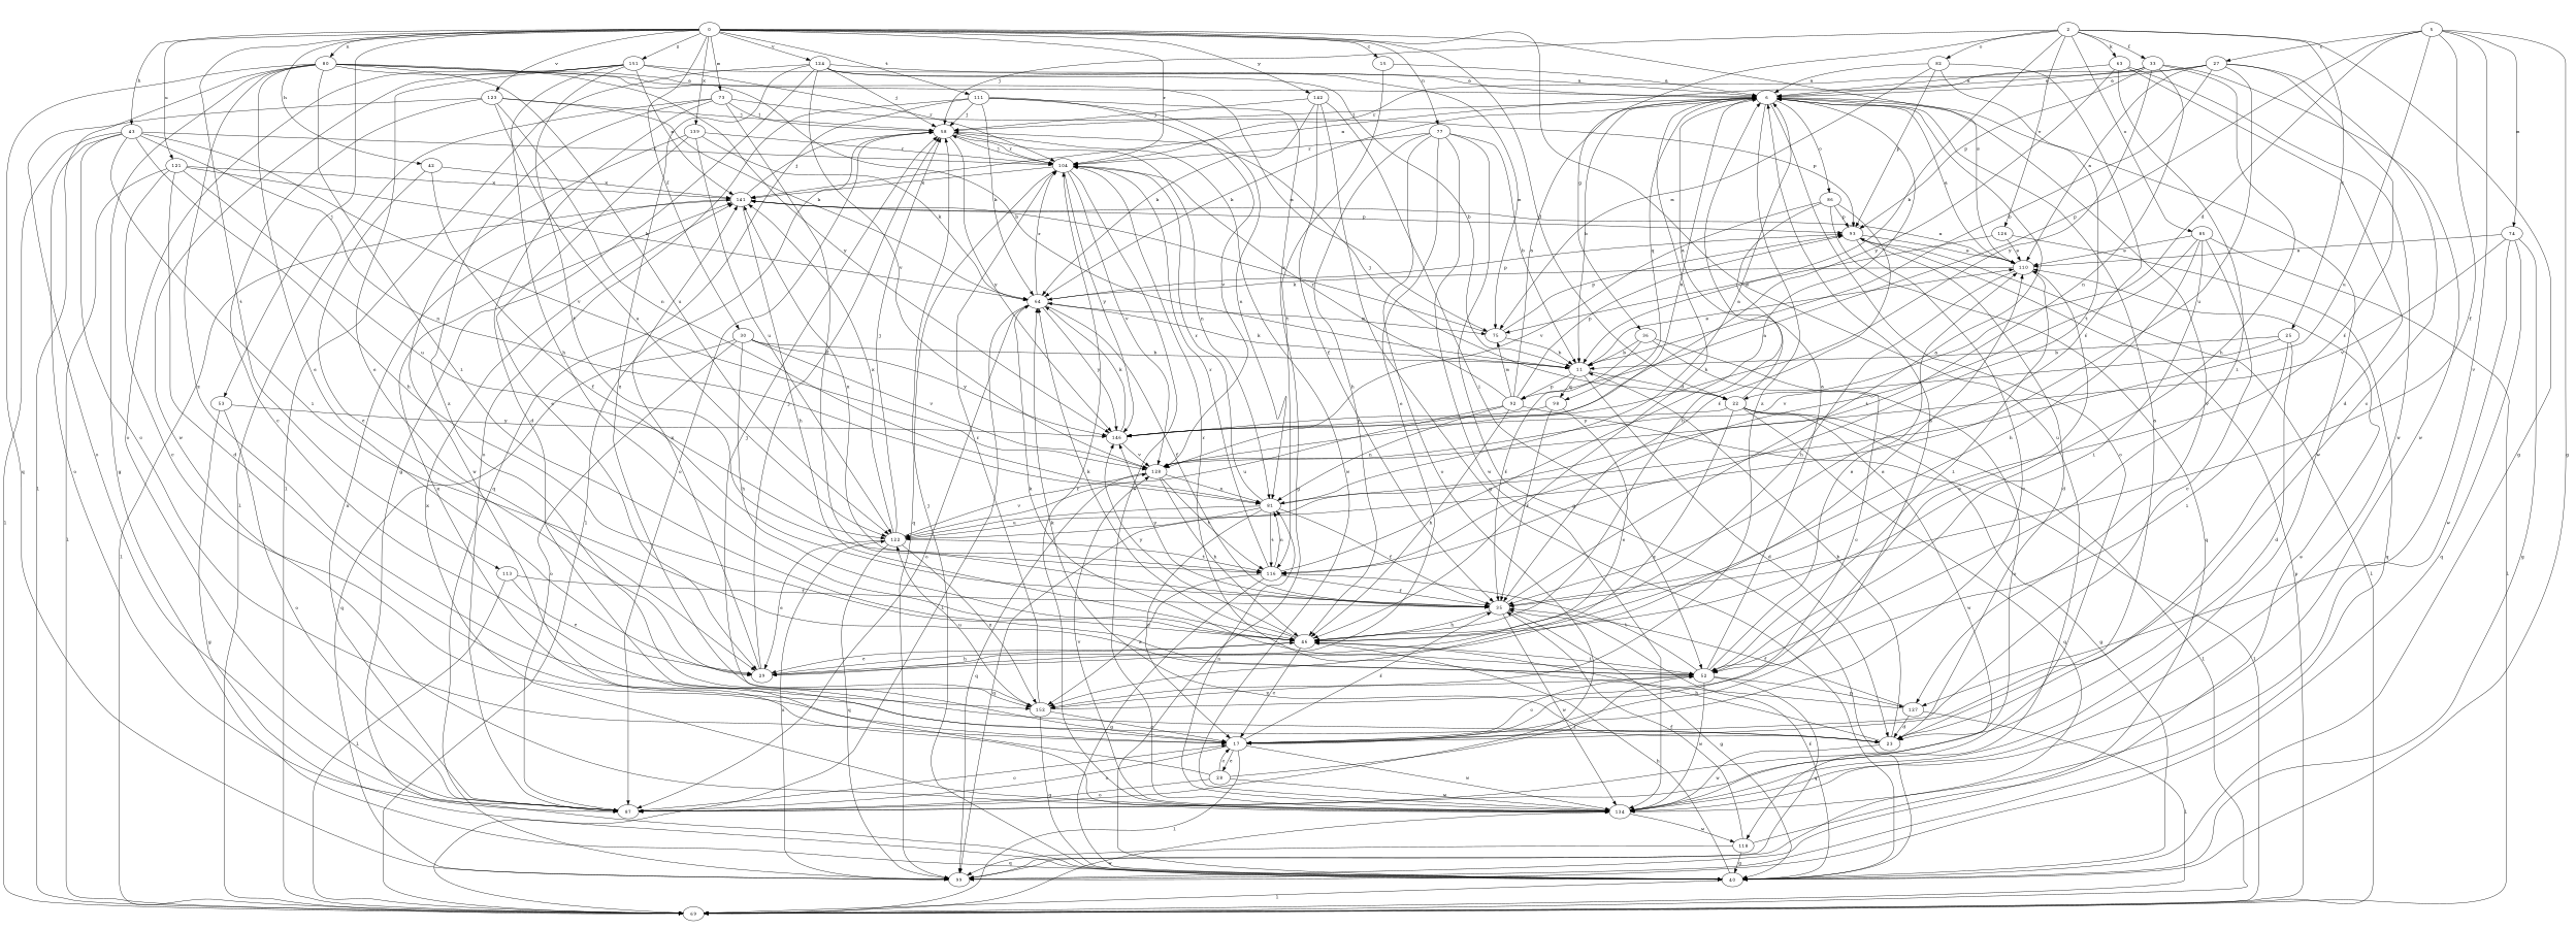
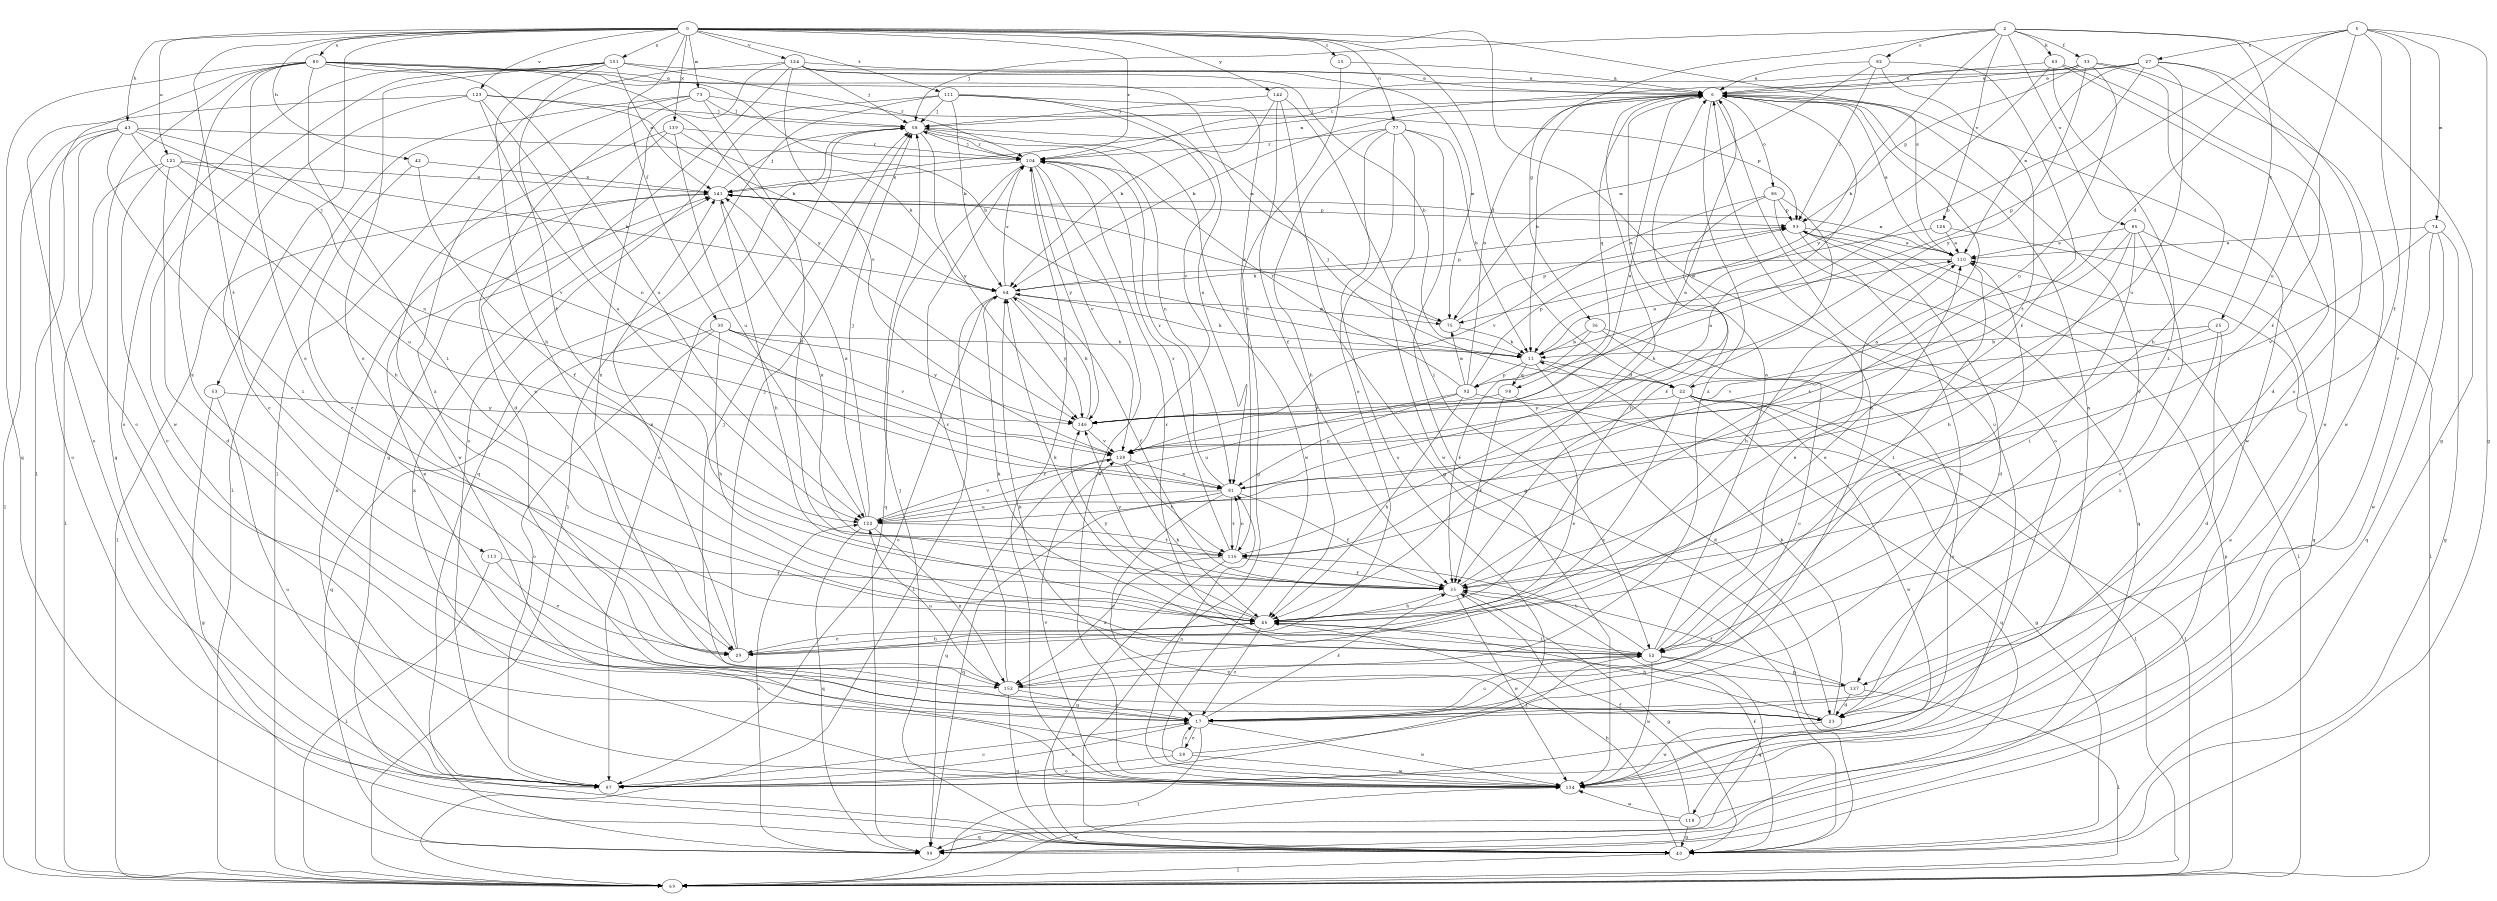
  strict digraph {
    fontname="Courier Prime"
    node [fontname="Courier Prime"]
    edge [fontname="Courier Prime"]
    0
    15
    22
    30
    42
    43
    53
    73
    77
    80
    104
    110
    111
    113
    118
    121
    123
    124
    139
    142
    151
    6
    116
    40
    58
    134
    152
    69
    99
    146
    11
    46
    87
    128
    35
    141
    29
    17
    52
    81
    23
    93
    122
    75
    64
    2
    25
    33
    36
    63
    82
    85
    126
    92
    98
    5
    27
    74
    127
    86
    28
    0 -> 15 [label=c]
    0 -> 22 [label=d]
    0 -> 30 [label=f]
    0 -> 42 [label=h]
    0 -> 43 [label=h]
    0 -> 53 [label=j]
    0 -> 73 [label=m]
    0 -> 77 [label=n]
    0 -> 80 [label=n]
    0 -> 104 [label=r]
    0 -> 110 [label=s]
    0 -> 111 [label=t]
    0 -> 113 [label=t]
    0 -> 118 [label=u]
    0 -> 121 [label=u]
    0 -> 123 [label=v]
    0 -> 124 [label=v]
    0 -> 139 [label=x]
    0 -> 142 [label=y]
    0 -> 151 [label=z]
    15 -> 6 [label=a]
    15 -> 116 [label=t]
    22 -> 6 [label=a]
    22 -> 40 [label=g]
    22 -> 58 [label=j]
    22 -> 134 [label=w]
    22 -> 152 [label=z]
    22 -> 69 [label=l]
    22 -> 99 [label=q]
    22 -> 146 [label=y]
    30 -> 99 [label=q]
    30 -> 146 [label=y]
    30 -> 11 [label=b]
    30 -> 46 [label=h]
    30 -> 87 [label=o]
    30 -> 128 [label=v]
    42 -> 35 [label=f]
    42 -> 141 [label=x]
    42 -> 29 [label=e]
    43 -> 104 [label=r]
    43 -> 69 [label=l]
    43 -> 46 [label=h]
    43 -> 87 [label=o]
    43 -> 128 [label=v]
    43 -> 17 [label=c]
    43 -> 52 [label=i]
    43 -> 81 [label=n]
    53 -> 40 [label=g]
    53 -> 146 [label=y]
    53 -> 87 [label=o]
    73 -> 58 [label=j]
    73 -> 152 [label=z]
    73 -> 69 [label=l]
    73 -> 35 [label=f]
    73 -> 23 [label=d]
    73 -> 93 [label=p]
    77 -> 104 [label=r]
    77 -> 40 [label=g]
    77 -> 134 [label=w]
    77 -> 11 [label=b]
    77 -> 46 [label=h]
    77 -> 87 [label=o]
    77 -> 29 [label=e]
    80 -> 6 [label=a]
    80 -> 40 [label=g]
    80 -> 152 [label=z]
    80 -> 69 [label=l]
    80 -> 99 [label=q]
    80 -> 146 [label=y]
    80 -> 11 [label=b]
    80 -> 29 [label=e]
    80 -> 52 [label=i]
    80 -> 122 [label=u]
    80 -> 75 [label=m]
    104 -> 58 [label=j]
    104 -> 134 [label=w]
    104 -> 99 [label=q]
    104 -> 146 [label=y]
    104 -> 128 [label=v]
    104 -> 141 [label=x]
    110 -> 6 [label=a]
    110 -> 46 [label=h]
    110 -> 141 [label=x]
    110 -> 52 [label=i]
    110 -> 64 [label=k]
    111 -> 40 [label=g]
    111 -> 58 [label=j]
    111 -> 99 [label=q]
    111 -> 87 [label=o]
    111 -> 128 [label=v]
    111 -> 81 [label=n]
    111 -> 64 [label=k]
    113 -> 69 [label=l]
    113 -> 35 [label=f]
    113 -> 29 [label=e]
    118 -> 110 [label=s]
    118 -> 40 [label=g]
-   134 -> 118 [label=w]
+   118 -> 134 [label=w]
    118 -> 99 [label=q]
    118 -> 35 [label=f]
    121 -> 69 [label=l]
    121 -> 141 [label=x]
    121 -> 17 [label=c]
    121 -> 23 [label=d]
    121 -> 122 [label=u]
    121 -> 64 [label=k]
    123 -> 58 [label=j]
    123 -> 87 [label=o]
    123 -> 17 [label=c]
    123 -> 81 [label=n]
    123 -> 122 [label=u]
    123 -> 64 [label=k]
    124 -> 6 [label=a]
    124 -> 40 [label=g]
    124 -> 58 [label=j]
    124 -> 152 [label=z]
    124 -> 69 [label=l]
    124 -> 11 [label=b]
    124 -> 128 [label=v]
    124 -> 75 [label=m]
    139 -> 104 [label=r]
    139 -> 134 [label=w]
    139 -> 29 [label=e]
    139 -> 122 [label=u]
    139 -> 64 [label=k]
    142 -> 40 [label=g]
    142 -> 58 [label=j]
    142 -> 35 [label=f]
    142 -> 52 [label=i]
    142 -> 64 [label=k]
    151 -> 104 [label=r]
    151 -> 6 [label=a]
    151 -> 116 [label=t]
    151 -> 134 [label=w]
    151 -> 46 [label=h]
    151 -> 87 [label=o]
    151 -> 141 [label=x]
    151 -> 29 [label=e]
    6 -> 58 [label=j]
    6 -> 134 [label=w]
    6 -> 152 [label=z]
    6 -> 11 [label=b]
    6 -> 46 [label=h]
    6 -> 87 [label=o]
    6 -> 64 [label=k]
    6 -> 98 [label=q]
    6 -> 127 [label=v]
    6 -> 86 [label=o]
    116 -> 104 [label=r]
    116 -> 6 [label=a]
    116 -> 40 [label=g]
    116 -> 152 [label=z]
    116 -> 35 [label=f]
    116 -> 141 [label=x]
    116 -> 81 [label=n]
    40 -> 58 [label=j]
    40 -> 69 [label=l]
    40 -> 46 [label=h]
    40 -> 35 [label=f]
    58 -> 104 [label=r]
    58 -> 134 [label=w]
    58 -> 69 [label=l]
    58 -> 146 [label=y]
    58 -> 87 [label=o]
    58 -> 81 [label=n]
    134 -> 104 [label=r]
    134 -> 128 [label=v]
    134 -> 141 [label=x]
    134 -> 81 [label=n]
    152 -> 104 [label=r]
    152 -> 110 [label=s]
    152 -> 40 [label=g]
    152 -> 17 [label=c]
    152 -> 122 [label=u]
    69 -> 134 [label=w]
    69 -> 93 [label=p]
    99 -> 122 [label=u]
    146 -> 128 [label=v]
    146 -> 64 [label=k]
    11 -> 22 [label=d]
    11 -> 110 [label=s]
    11 -> 23 [label=d]
    11 -> 64 [label=k]
    11 -> 92 [label=p]
    11 -> 98 [label=q]
    46 -> 146 [label=y]
    46 -> 29 [label=e]
    46 -> 17 [label=c]
    46 -> 52 [label=i]
    46 -> 64 [label=k]
    87 -> 141 [label=x]
    87 -> 17 [label=c]
    128 -> 6 [label=a]
    128 -> 116 [label=t]
    128 -> 99 [label=q]
    128 -> 46 [label=h]
    128 -> 81 [label=n]
    35 -> 6 [label=a]
    35 -> 40 [label=g]
    35 -> 134 [label=w]
    35 -> 146 [label=y]
    35 -> 46 [label=h]
    141 -> 58 [label=j]
    141 -> 69 [label=l]
    141 -> 46 [label=h]
    141 -> 93 [label=p]
    29 -> 110 [label=s]
    29 -> 58 [label=j]
    29 -> 46 [label=h]
    29 -> 141 [label=x]
    17 -> 6 [label=a]
    17 -> 58 [label=j]
    17 -> 134 [label=w]
    17 -> 69 [label=l]
    17 -> 87 [label=o]
    17 -> 35 [label=f]
    17 -> 28 [label=e]
    52 -> 110 [label=s]
    52 -> 6 [label=a]
    52 -> 116 [label=t]
    52 -> 134 [label=w]
    52 -> 152 [label=z]
    52 -> 99 [label=q]
    52 -> 17 [label=c]
    52 -> 64 [label=k]
    52 -> 127 [label=p]
    81 -> 104 [label=r]
    81 -> 6 [label=a]
    81 -> 116 [label=t]
    81 -> 99 [label=q]
    81 -> 35 [label=f]
    81 -> 17 [label=c]
    81 -> 122 [label=u]
    23 -> 6 [label=a]
    23 -> 134 [label=w]
    23 -> 11 [label=b]
    23 -> 46 [label=h]
    23 -> 64 [label=k]
    93 -> 110 [label=s]
    93 -> 69 [label=l]
    93 -> 17 [label=c]
    93 -> 23 [label=d]
    122 -> 116 [label=t]
    122 -> 58 [label=j]
    122 -> 152 [label=z]
    122 -> 99 [label=q]
    122 -> 128 [label=v]
    122 -> 141 [label=x]
-   122 -> 29 [label=e]
    75 -> 11 [label=b]
    75 -> 141 [label=x]
    75 -> 93 [label=p]
    64 -> 104 [label=r]
    64 -> 69 [label=l]
    64 -> 146 [label=y]
    64 -> 87 [label=o]
    64 -> 35 [label=f]
    64 -> 93 [label=p]
    64 -> 75 [label=m]
    2 -> 40 [label=g]
    2 -> 58 [label=j]
    2 -> 11 [label=b]
    2 -> 25 [label=e]
    2 -> 33 [label=f]
    2 -> 36 [label=g]
    2 -> 63 [label=k]
    2 -> 82 [label=o]
    2 -> 85 [label=o]
    2 -> 126 [label=v]
    25 -> 11 [label=b]
    25 -> 128 [label=v]
    25 -> 52 [label=i]
    25 -> 23 [label=d]
    33 -> 104 [label=r]
    33 -> 6 [label=a]
    33 -> 134 [label=w]
    33 -> 146 [label=y]
    33 -> 46 [label=h]
    33 -> 81 [label=n]
    33 -> 93 [label=p]
    36 -> 11 [label=b]
    36 -> 87 [label=o]
    36 -> 35 [label=f]
    36 -> 17 [label=c]
    63 -> 6 [label=a]
    63 -> 134 [label=w]
    63 -> 146 [label=y]
    63 -> 52 [label=i]
    63 -> 23 [label=d]
    82 -> 6 [label=a]
    82 -> 116 [label=t]
    82 -> 35 [label=f]
-   82 -> 93 [label=p]
+   82 -> 93 [label=l]
    82 -> 75 [label=m]
    85 -> 110 [label=s]
    85 -> 116 [label=t]
    85 -> 69 [label=l]
    85 -> 46 [label=h]
    85 -> 17 [label=c]
    85 -> 52 [label=i]
    126 -> 110 [label=s]
    126 -> 99 [label=q]
    126 -> 75 [label=m]
    92 -> 104 [label=r]
    92 -> 6 [label=a]
    92 -> 69 [label=l]
    92 -> 46 [label=h]
    92 -> 81 [label=n]
    92 -> 93 [label=p]
    92 -> 122 [label=u]
    92 -> 75 [label=m]
    98 -> 146 [label=y]
    98 -> 35 [label=f]
    98 -> 29 [label=e]
    5 -> 22 [label=d]
    5 -> 40 [label=g]
    5 -> 35 [label=f]
    5 -> 122 [label=u]
    5 -> 92 [label=p]
    5 -> 27 [label=e]
    5 -> 74 [label=m]
    5 -> 127 [label=v]
    27 -> 110 [label=s]
    27 -> 6 [label=a]
    27 -> 11 [label=b]
    27 -> 35 [label=f]
    27 -> 141 [label=x]
    27 -> 17 [label=c]
    27 -> 122 [label=u]
    74 -> 110 [label=s]
    74 -> 40 [label=g]
    74 -> 134 [label=w]
    74 -> 99 [label=q]
    74 -> 128 [label=v]
    127 -> 104 [label=r]
    127 -> 69 [label=l]
    127 -> 35 [label=f]
    127 -> 23 [label=d]
    86 -> 99 [label=q]
    86 -> 46 [label=h]
    86 -> 128 [label=v]
    86 -> 35 [label=f]
    86 -> 93 [label=p]
    28 -> 134 [label=w]
    28 -> 87 [label=o]
    28 -> 141 [label=x]
    28 -> 17 [label=c]
    28 -> 52 [label=i]
  }
